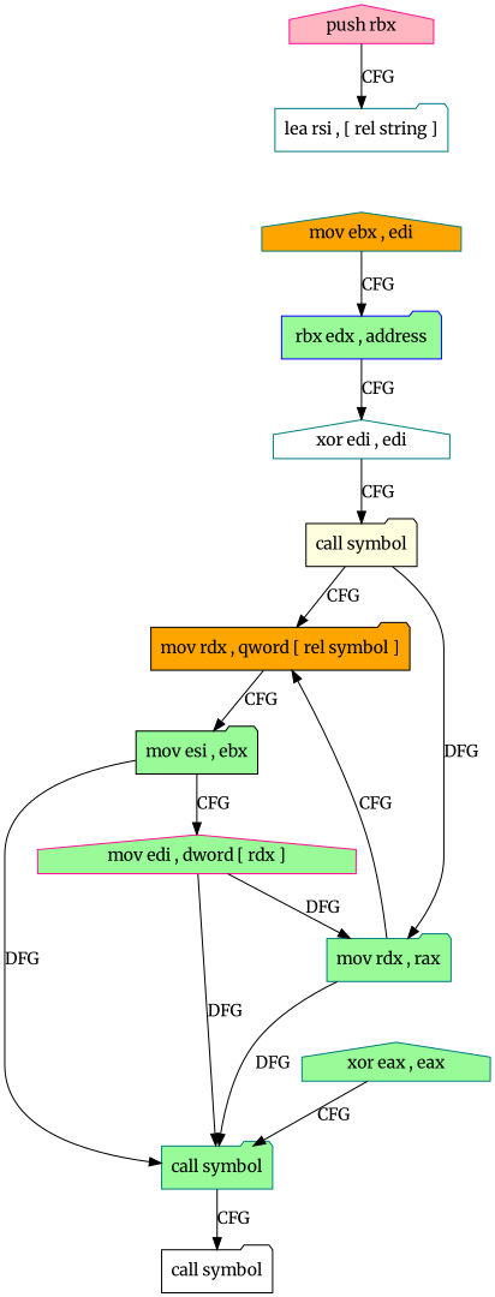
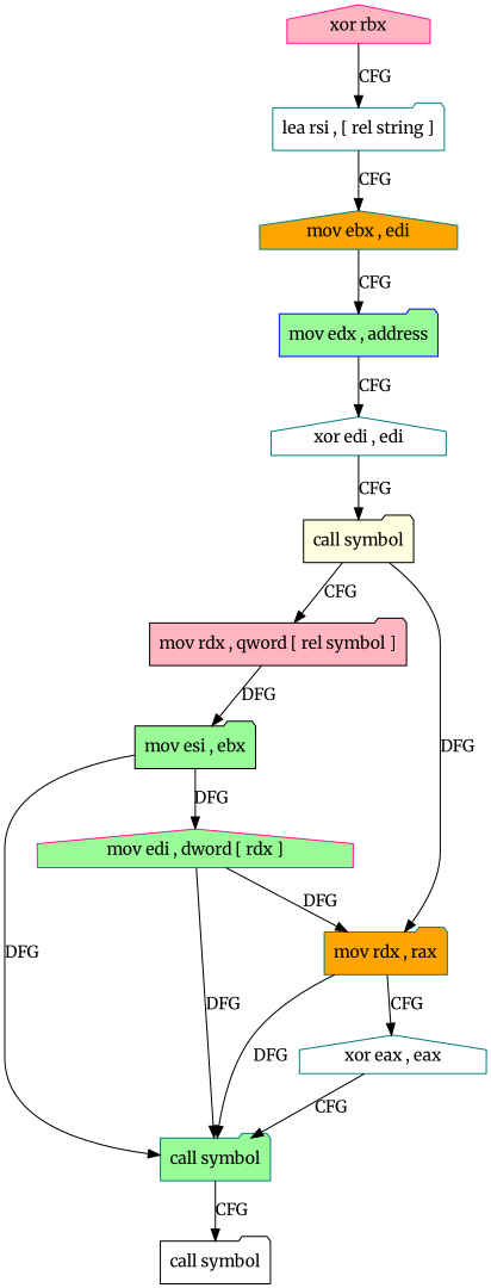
  digraph {
    fontname=Merriweather
    node [color=teal fillcolor=palegreen fontname=Merriweather shape=folder style=filled]
    edge [fontname=Merriweather]
-   n1 [color=deeppink fillcolor=lightpink label="push rbx" shape=house]
+   n1 [color=deeppink fillcolor=lightpink label="xor rbx" shape=house]
    n2 [fillcolor=white label="lea rsi , [ rel string ]"]
    n3 [fillcolor=orange label="mov ebx , edi" shape=house]
-   n4 [color=blue label="rbx edx , address"]
+   n4 [color=blue label="mov edx , address"]
    n5 [fillcolor=white label="xor edi , edi" shape=house]
    n6 [color=black label="mov esi , ebx"]
    n7 [color=deeppink label="mov edi , dword [ rdx ]" shape=house]
    n8 [label="call symbol"]
    n9 [color=black fillcolor=lightyellow label="call symbol"]
-   n10 [color=black fillcolor=orange label="mov rdx , qword [ rel symbol ]"]
-   n11 [label="mov rdx , rax"]
-   n12 [label="xor eax , eax" shape=house]
+   n10 [color=black fillcolor=lightpink label="mov rdx , qword [ rel symbol ]"]
+   n11 [fillcolor=orange label="mov rdx , rax"]
+   n12 [fillcolor=white label="xor eax , eax" shape=house]
    n13 [color=black fillcolor=white label="call symbol"]
    n1 -> n2 [label=CFG]
+   n2 -> n3 [label=CFG]
    n3 -> n4 [label=CFG]
    n4 -> n5 [label=CFG]
    n5 -> n9 [label=CFG]
-   n6 -> n7 [label=CFG]
+   n6 -> n7 [label=DFG]
    n6 -> n8 [label=DFG]
    n7 -> n8 [label=DFG]
    n7 -> n11 [label=DFG]
    n8 -> n13 [label=CFG]
    n9 -> n10 [label=CFG]
    n9 -> n11 [label=DFG]
-   n10 -> n6 [label=CFG]
+   n10 -> n6 [label=DFG]
    n11 -> n8 [label=DFG]
-   n11 -> n10 [label=CFG]
+   n11 -> n12 [label=CFG]
    n12 -> n8 [label=CFG]
  }
